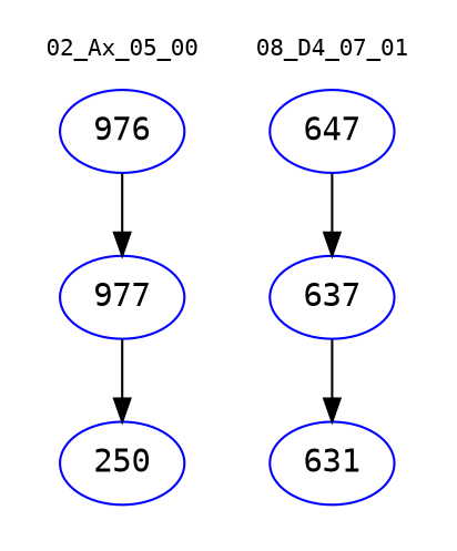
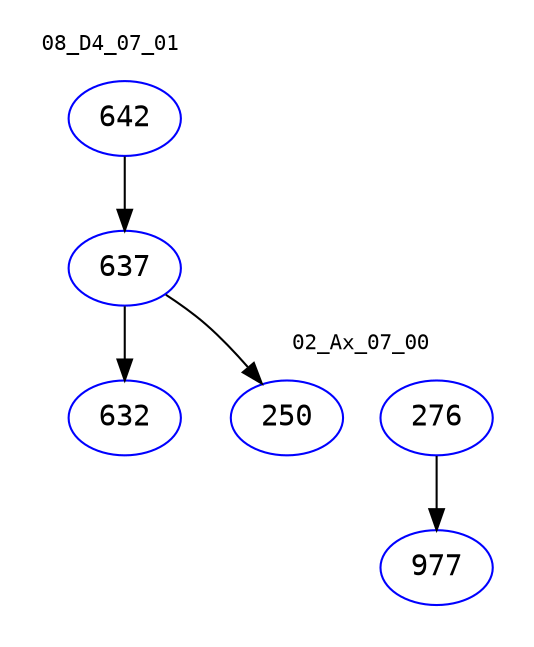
  digraph {
    fontname="DejaVu Sans Mono"
    node [color=blue fontname="DejaVu Sans Mono"]
    edge [color=black fontname="DejaVu Sans Mono"]
-   n1 [label=976]
+   n1 [label=276]
    n2 [label=977]
    n3 [label=250]
-   n4 [label=647]
+   n4 [label=642]
    n5 [label=637]
-   n6 [label=631]
+   n6 [label=632]
    subgraph cluster_1 {
      color=white
      fontsize=10
-     label="02_Ax_05_00"
+     label="02_Ax_07_00"
      n1
      n2
      n3
    }
    subgraph cluster_2 {
      color=white
      fontsize=10
      label="08_D4_07_01"
      n4
      n5
      n6
    }
    n1 -> n2
-   n2 -> n3
+   n5 -> n3
    n4 -> n5
    n5 -> n6
  }
